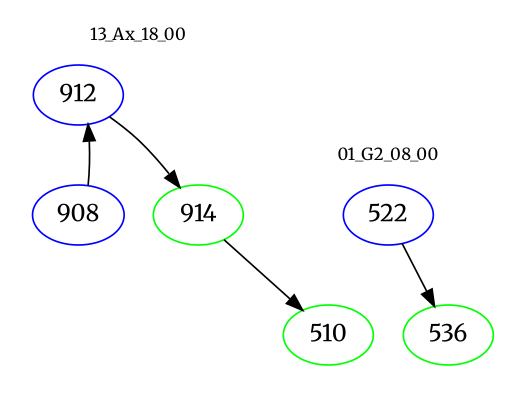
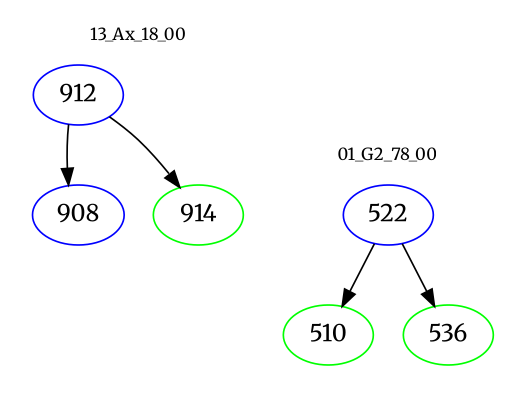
  digraph {
    fontname=Merriweather
    node [color=blue fontname=Merriweather]
    edge [color=black fontname=Merriweather]
    n1 [label=912]
    n2 [label=908]
    n3 [color=green label=914]
    n4 [label=522]
    n5 [color=green label=510]
    n6 [color=green label=536]
    subgraph cluster_1 {
      color=white
      fontsize=10
      label="13_Ax_18_00"
      n1
      n2
      n3
    }
    subgraph cluster_2 {
      color=white
      fontsize=10
-     label="01_G2_08_00"
+     label="01_G2_78_00"
      n4
      n5
      n6
    }
-   n2 -> n1
+   n1 -> n2
    n1 -> n3
-   n3 -> n5
+   n4 -> n5
    n4 -> n6
  }
